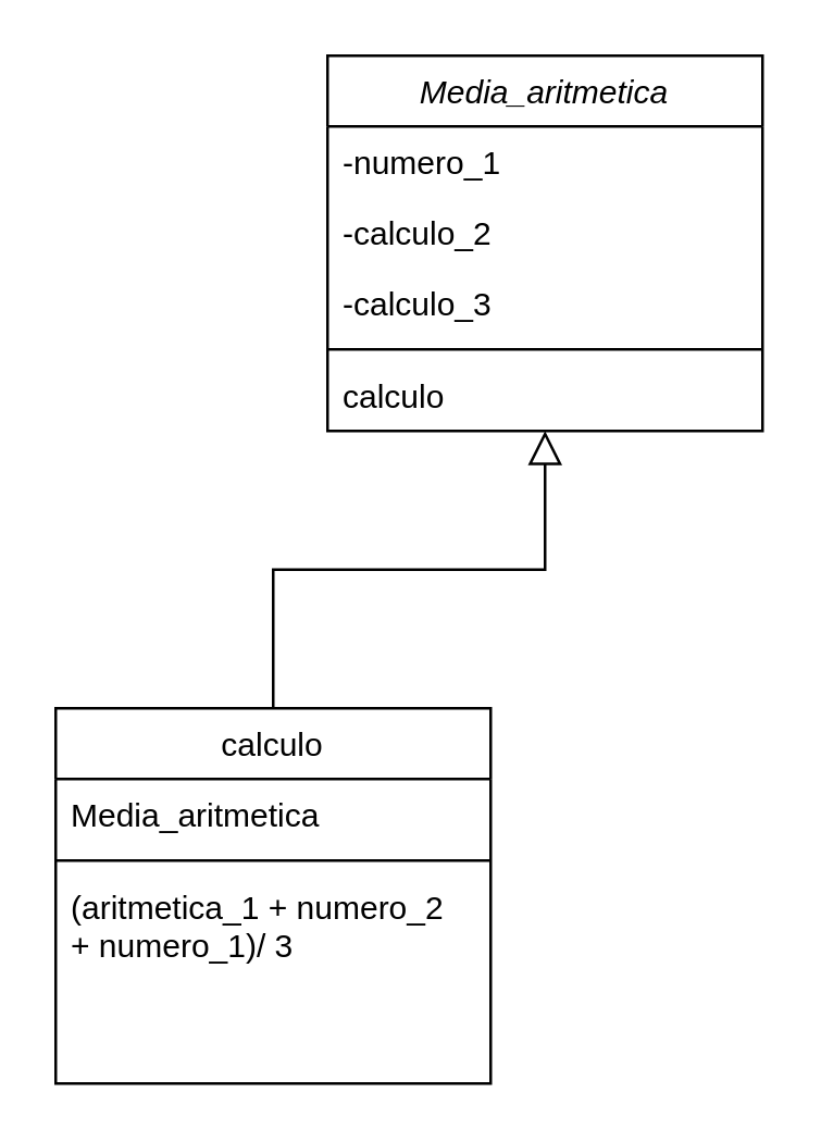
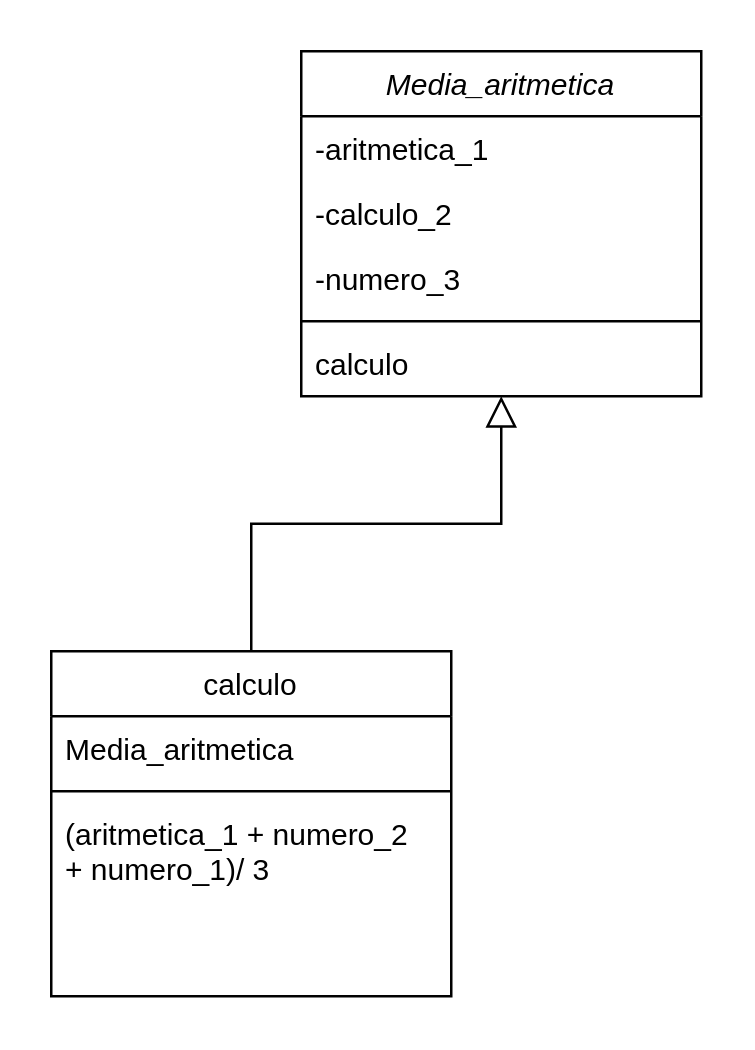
  <mxCell id="0" />
  <mxCell id="1" parent="0" />
  <mxCell id="2" value="Media_aritmetica" style="swimlane;fontStyle=2;align=center;verticalAlign=top;childLayout=stackLayout;horizontal=1;startSize=26;horizontalStack=0;resizeParent=1;resizeLast=0;collapsible=1;marginBottom=0;rounded=0;shadow=0;strokeWidth=1;" parent="1" vertex="1"><mxGeometry x="120" y="20" width="160" height="138" as="geometry"><mxRectangle x="230" y="140" width="160" height="26" as="alternateBounds" /></mxGeometry></mxCell>
- <mxCell id="3" value="-numero_1" style="text;align=left;verticalAlign=top;spacingLeft=4;spacingRight=4;overflow=hidden;rotatable=0;points=[[0,0.5],[1,0.5]];portConstraint=eastwest;" parent="2" vertex="1"><mxGeometry y="26" width="160" height="26" as="geometry" /></mxCell>
+ <mxCell id="3" value="-aritmetica_1" style="text;align=left;verticalAlign=top;spacingLeft=4;spacingRight=4;overflow=hidden;rotatable=0;points=[[0,0.5],[1,0.5]];portConstraint=eastwest;" parent="2" vertex="1"><mxGeometry y="26" width="160" height="26" as="geometry" /></mxCell>
  <mxCell id="4" value="-calculo_2" style="text;align=left;verticalAlign=top;spacingLeft=4;spacingRight=4;overflow=hidden;rotatable=0;points=[[0,0.5],[1,0.5]];portConstraint=eastwest;rounded=0;shadow=0;html=0;" parent="2" vertex="1"><mxGeometry y="52" width="160" height="26" as="geometry" /></mxCell>
- <mxCell id="5" value="-calculo_3" style="text;align=left;verticalAlign=top;spacingLeft=4;spacingRight=4;overflow=hidden;rotatable=0;points=[[0,0.5],[1,0.5]];portConstraint=eastwest;rounded=0;shadow=0;html=0;" parent="2" vertex="1"><mxGeometry y="78" width="160" height="26" as="geometry" /></mxCell>
+ <mxCell id="5" value="-numero_3" style="text;align=left;verticalAlign=top;spacingLeft=4;spacingRight=4;overflow=hidden;rotatable=0;points=[[0,0.5],[1,0.5]];portConstraint=eastwest;rounded=0;shadow=0;html=0;" parent="2" vertex="1"><mxGeometry y="78" width="160" height="26" as="geometry" /></mxCell>
  <mxCell id="6" value="" style="line;html=1;strokeWidth=1;align=left;verticalAlign=middle;spacingTop=-1;spacingLeft=3;spacingRight=3;rotatable=0;labelPosition=right;points=[];portConstraint=eastwest;" parent="2" vertex="1"><mxGeometry y="104" width="160" height="8" as="geometry" /></mxCell>
  <mxCell id="7" value="calculo" style="text;align=left;verticalAlign=top;spacingLeft=4;spacingRight=4;overflow=hidden;rotatable=0;points=[[0,0.5],[1,0.5]];portConstraint=eastwest;" parent="2" vertex="1"><mxGeometry y="112" width="160" height="26" as="geometry" /></mxCell>
  <mxCell id="8" value="calculo" style="swimlane;fontStyle=0;align=center;verticalAlign=top;childLayout=stackLayout;horizontal=1;startSize=26;horizontalStack=0;resizeParent=1;resizeLast=0;collapsible=1;marginBottom=0;rounded=0;shadow=0;strokeWidth=1;" parent="1" vertex="1"><mxGeometry x="20" y="260" width="160" height="138" as="geometry"><mxRectangle x="130" y="380" width="160" height="26" as="alternateBounds" /></mxGeometry></mxCell>
  <mxCell id="9" value="Media_aritmetica" style="text;align=left;verticalAlign=top;spacingLeft=4;spacingRight=4;overflow=hidden;rotatable=0;points=[[0,0.5],[1,0.5]];portConstraint=eastwest;" parent="8" vertex="1"><mxGeometry y="26" width="160" height="26" as="geometry" /></mxCell>
  <mxCell id="10" value="" style="line;html=1;strokeWidth=1;align=left;verticalAlign=middle;spacingTop=-1;spacingLeft=3;spacingRight=3;rotatable=0;labelPosition=right;points=[];portConstraint=eastwest;" parent="8" vertex="1"><mxGeometry y="52" width="160" height="8" as="geometry" /></mxCell>
  <mxCell id="11" value="(aritmetica_1 + numero_2 &#10;+ numero_1)/ 3" style="text;align=left;verticalAlign=top;spacingLeft=4;spacingRight=4;overflow=hidden;rotatable=0;points=[[0,0.5],[1,0.5]];portConstraint=eastwest;fontStyle=0" parent="8" vertex="1"><mxGeometry y="60" width="160" height="60" as="geometry" /></mxCell>
  <mxCell id="12" value="" style="endArrow=block;endSize=10;endFill=0;shadow=0;strokeWidth=1;rounded=0;edgeStyle=elbowEdgeStyle;elbow=vertical;" parent="1" source="8" target="2" edge="1"><mxGeometry width="160" relative="1" as="geometry"><mxPoint x="100" y="103" as="sourcePoint" /><mxPoint x="100" y="103" as="targetPoint" /></mxGeometry></mxCell>
